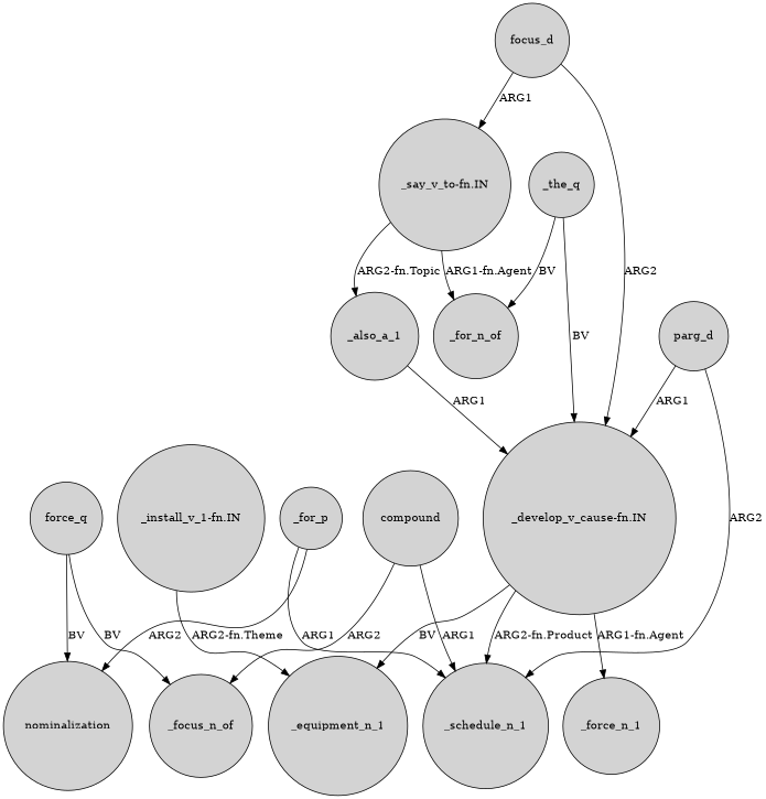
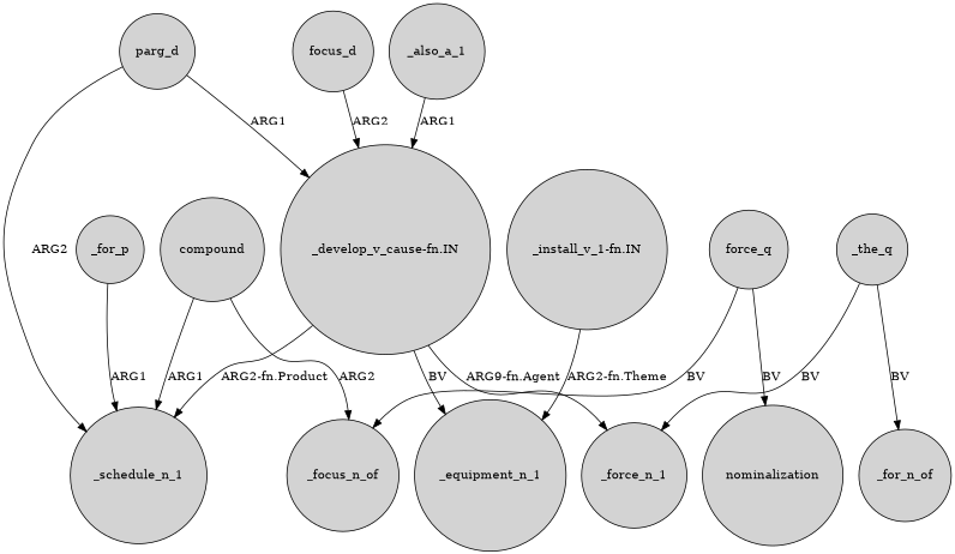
  digraph {
    node [shape=circle style=filled]
    "_install_v_1-fn.IN"
    _equipment_n_1
    n3 [label=force_q]
    nominalization
    n5 [label=_focus_n_of]
-   "_say_v_to-fn.IN"
    _also_a_1
    n8 [label=_for_n_of]
    "_develop_v_cause-fn.IN"
    _schedule_n_1
    _force_n_1
    _for_p
    compound
    parg_d
    _the_q
    focus_d
    "_install_v_1-fn.IN" -> _equipment_n_1 [label="ARG2-fn.Theme"]
    n3 -> nominalization [label=BV]
    n3 -> n5 [label=BV]
-   "_say_v_to-fn.IN" -> _also_a_1 [label="ARG2-fn.Topic"]
-   "_say_v_to-fn.IN" -> n8 [label="ARG1-fn.Agent"]
    _also_a_1 -> "_develop_v_cause-fn.IN" [label=ARG1]
    "_develop_v_cause-fn.IN" -> _equipment_n_1 [label=BV]
    "_develop_v_cause-fn.IN" -> _schedule_n_1 [label="ARG2-fn.Product"]
-   "_develop_v_cause-fn.IN" -> _force_n_1 [label="ARG1-fn.Agent"]
-   _for_p -> nominalization [label=ARG2]
+   "_develop_v_cause-fn.IN" -> _force_n_1 [label="ARG9-fn.Agent"]
    _for_p -> _schedule_n_1 [label=ARG1]
    compound -> n5 [label=ARG2]
    compound -> _schedule_n_1 [label=ARG1]
    parg_d -> "_develop_v_cause-fn.IN" [label=ARG1]
    parg_d -> _schedule_n_1 [label=ARG2]
    _the_q -> n8 [label=BV]
-   _the_q -> "_develop_v_cause-fn.IN" [label=BV]
-   focus_d -> "_say_v_to-fn.IN" [label=ARG1]
+   _the_q -> _force_n_1 [label=BV]
    focus_d -> "_develop_v_cause-fn.IN" [label=ARG2]
  }
